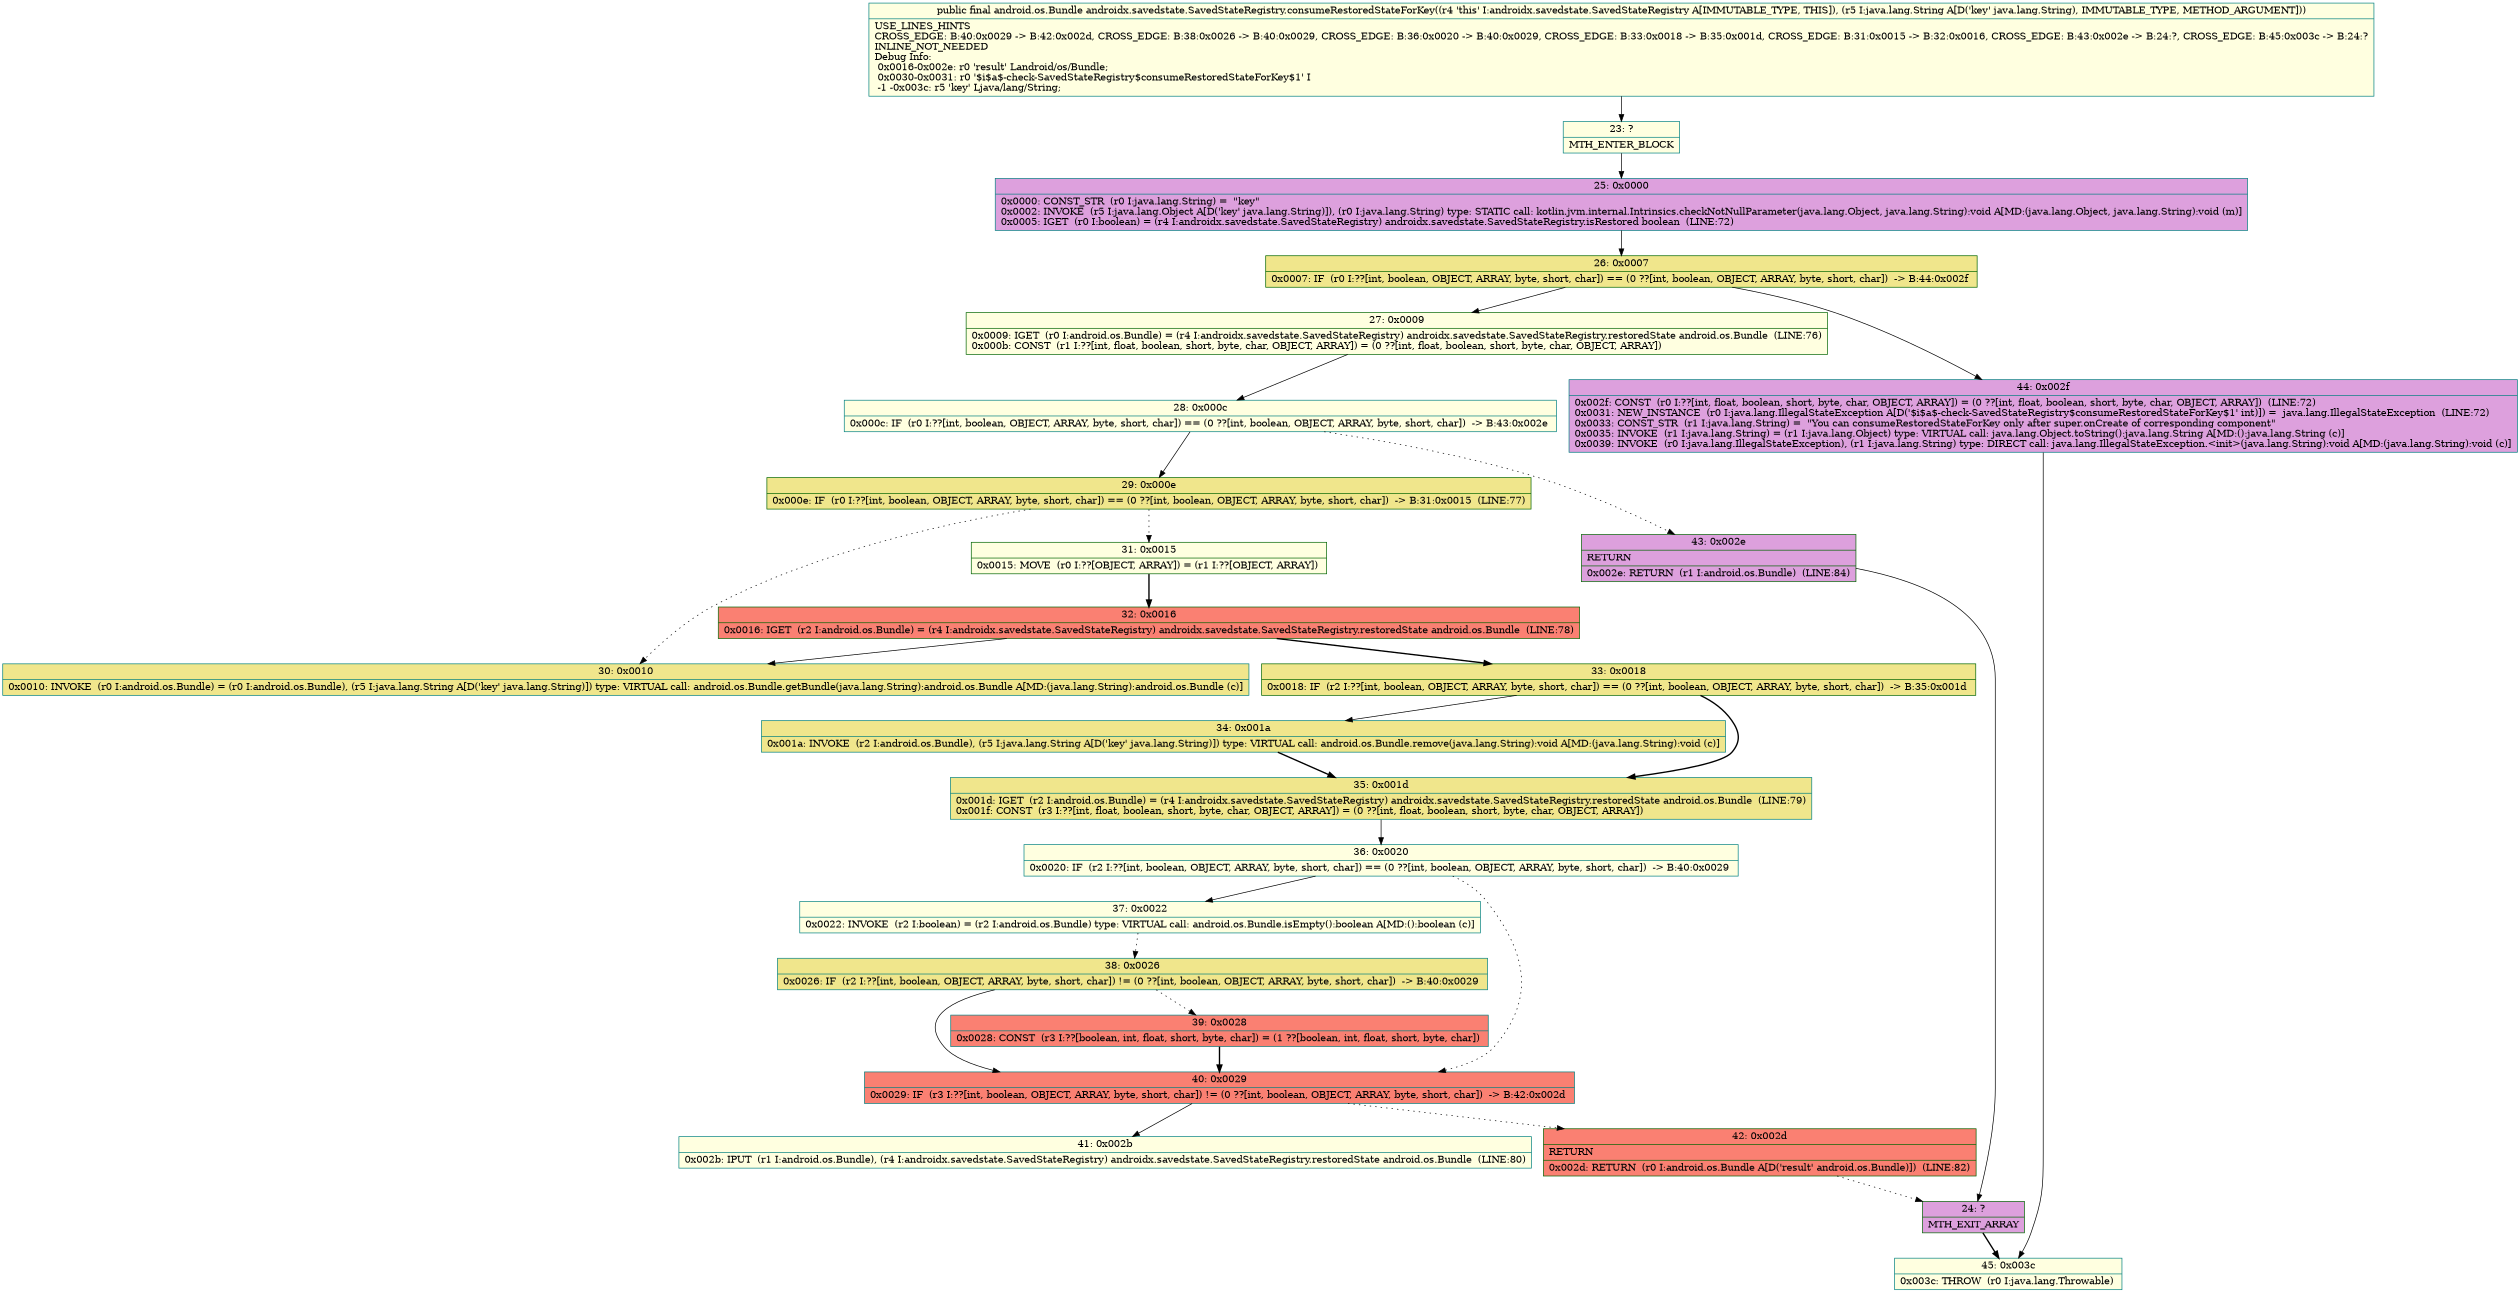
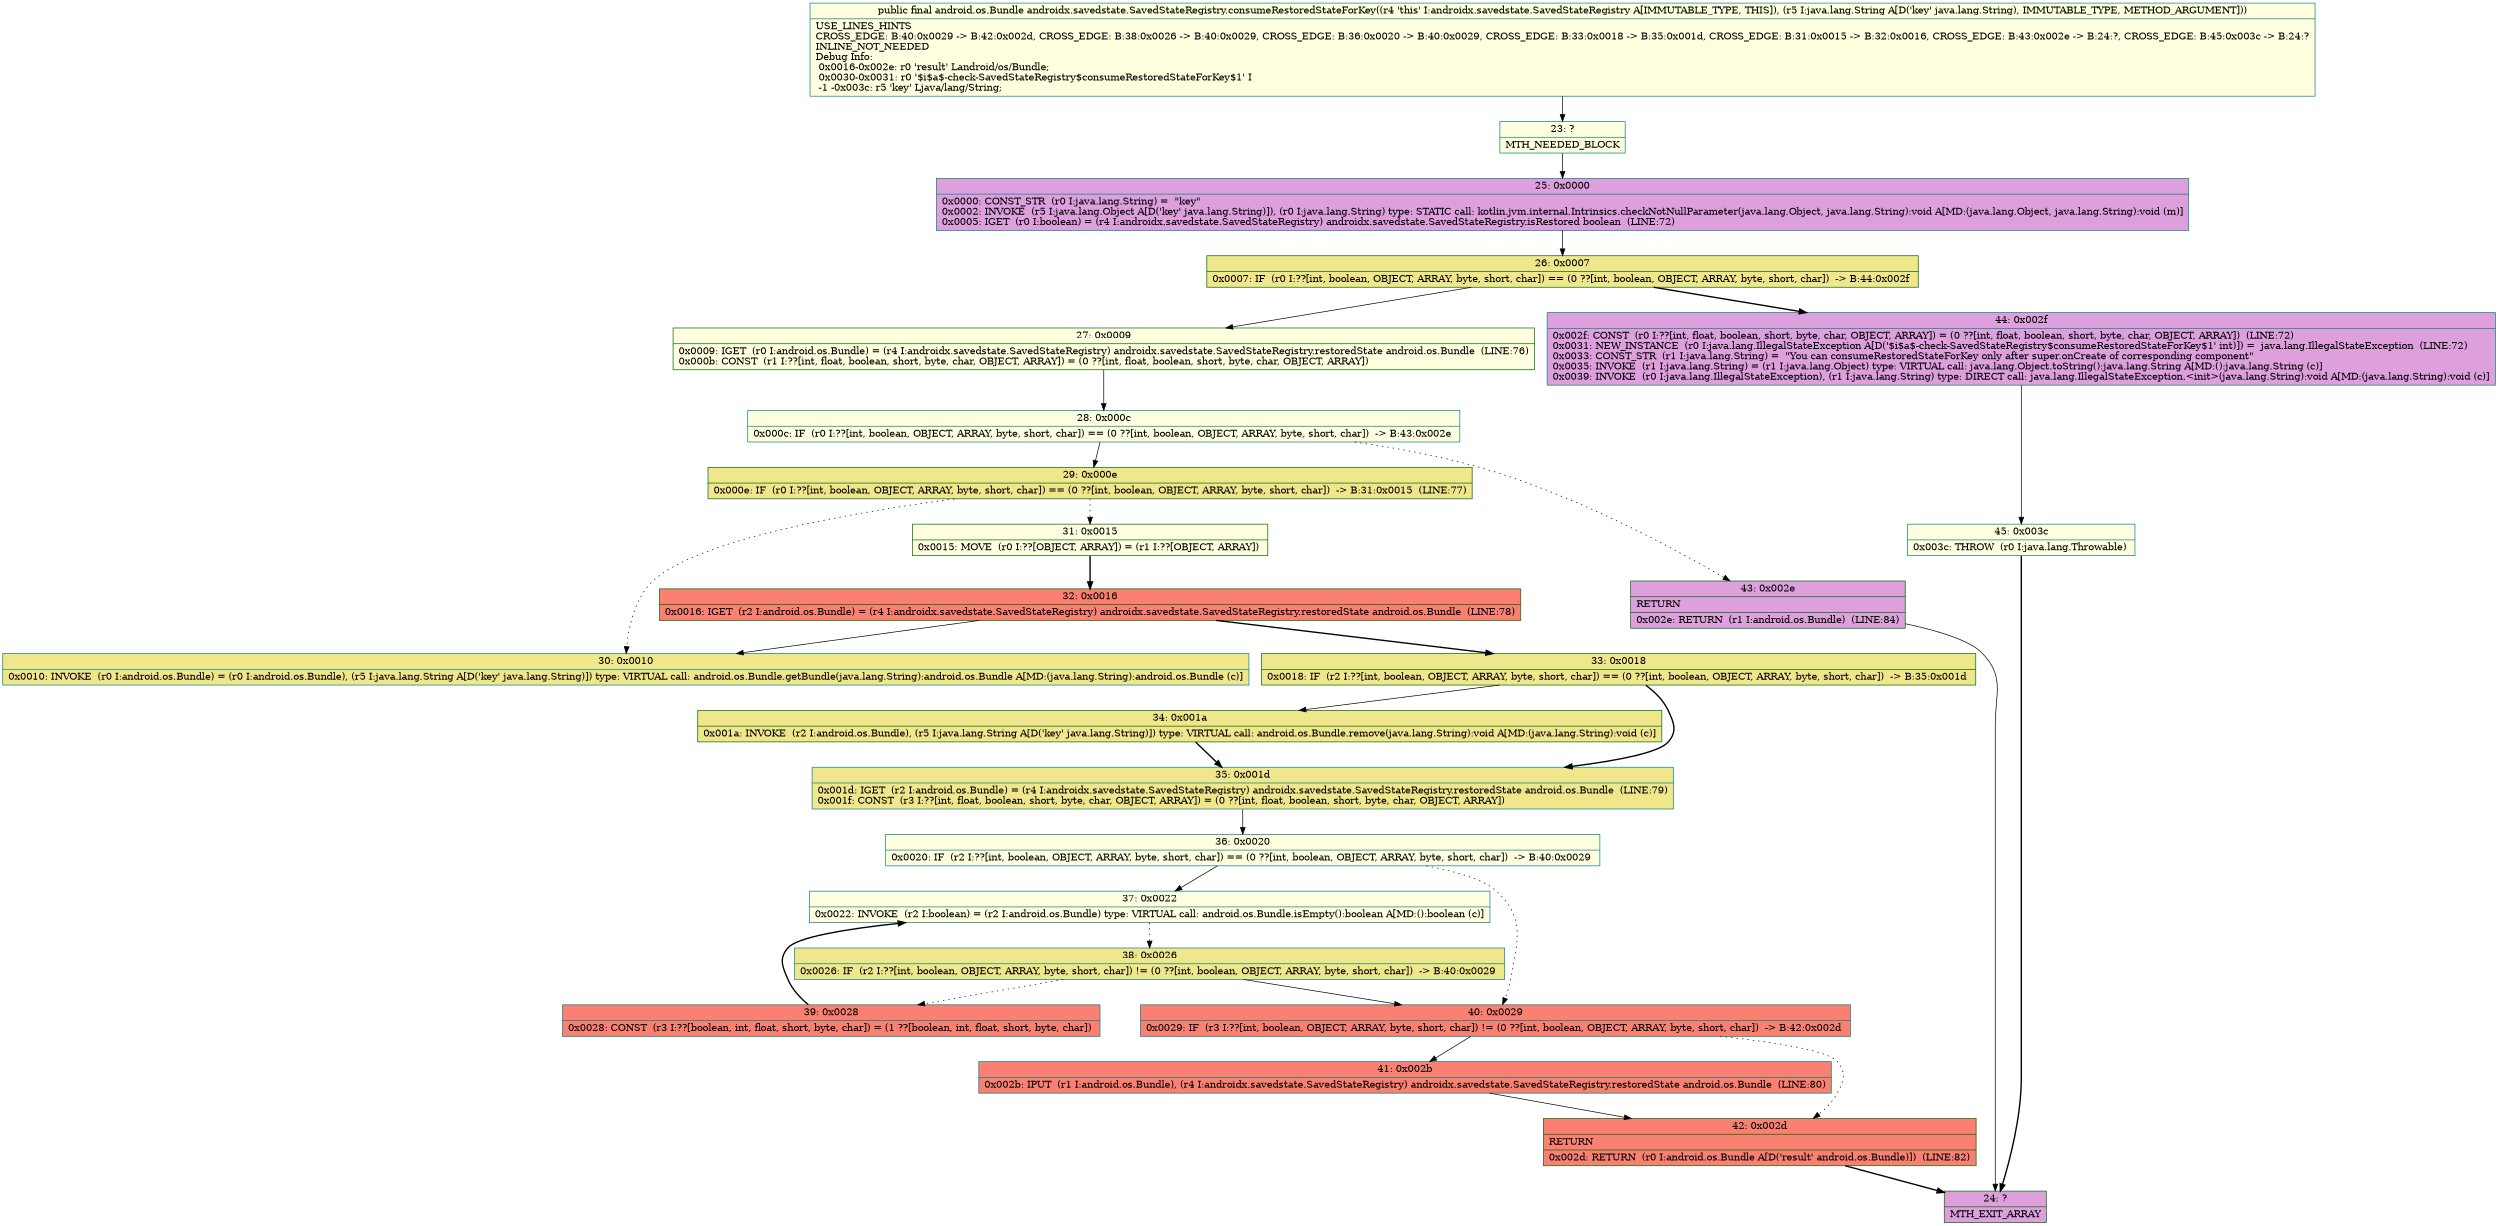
  digraph {
    node [color=teal fillcolor=lightyellow shape=record style=filled]
    edge [style=solid]
-   n1 [label="{23\:\ ?|MTH_ENTER_BLOCK\l}"]
+   n1 [label="{23\:\ ?|MTH_NEEDED_BLOCK\l}"]
    n2 [fillcolor=plum label="{25\:\ 0x0000|0x0000: CONST_STR  (r0 I:java.lang.String) =  \"key\" \l0x0002: INVOKE  (r5 I:java.lang.Object A[D('key' java.lang.String)]), (r0 I:java.lang.String) type: STATIC call: kotlin.jvm.internal.Intrinsics.checkNotNullParameter(java.lang.Object, java.lang.String):void A[MD:(java.lang.Object, java.lang.String):void (m)]\l0x0005: IGET  (r0 I:boolean) = (r4 I:androidx.savedstate.SavedStateRegistry) androidx.savedstate.SavedStateRegistry.isRestored boolean  (LINE:72)\l}"]
    n3 [color=darkgreen fillcolor=khaki label="{26\:\ 0x0007|0x0007: IF  (r0 I:??[int, boolean, OBJECT, ARRAY, byte, short, char]) == (0 ??[int, boolean, OBJECT, ARRAY, byte, short, char])  \-\> B:44:0x002f \l}"]
    n4 [color=darkgreen label="{27\:\ 0x0009|0x0009: IGET  (r0 I:android.os.Bundle) = (r4 I:androidx.savedstate.SavedStateRegistry) androidx.savedstate.SavedStateRegistry.restoredState android.os.Bundle  (LINE:76)\l0x000b: CONST  (r1 I:??[int, float, boolean, short, byte, char, OBJECT, ARRAY]) = (0 ??[int, float, boolean, short, byte, char, OBJECT, ARRAY]) \l}"]
    n5 [fillcolor=plum label="{44\:\ 0x002f|0x002f: CONST  (r0 I:??[int, float, boolean, short, byte, char, OBJECT, ARRAY]) = (0 ??[int, float, boolean, short, byte, char, OBJECT, ARRAY])  (LINE:72)\l0x0031: NEW_INSTANCE  (r0 I:java.lang.IllegalStateException A[D('$i$a$\-check\-SavedStateRegistry$consumeRestoredStateForKey$1' int)]) =  java.lang.IllegalStateException  (LINE:72)\l0x0033: CONST_STR  (r1 I:java.lang.String) =  \"You can consumeRestoredStateForKey only after super.onCreate of corresponding component\" \l0x0035: INVOKE  (r1 I:java.lang.String) = (r1 I:java.lang.Object) type: VIRTUAL call: java.lang.Object.toString():java.lang.String A[MD:():java.lang.String (c)]\l0x0039: INVOKE  (r0 I:java.lang.IllegalStateException), (r1 I:java.lang.String) type: DIRECT call: java.lang.IllegalStateException.\<init\>(java.lang.String):void A[MD:(java.lang.String):void (c)]\l}"]
    n6 [label="{28\:\ 0x000c|0x000c: IF  (r0 I:??[int, boolean, OBJECT, ARRAY, byte, short, char]) == (0 ??[int, boolean, OBJECT, ARRAY, byte, short, char])  \-\> B:43:0x002e \l}"]
    n7 [label="{45\:\ 0x003c|0x003c: THROW  (r0 I:java.lang.Throwable) \l}"]
    n8 [color=darkgreen fillcolor=khaki label="{29\:\ 0x000e|0x000e: IF  (r0 I:??[int, boolean, OBJECT, ARRAY, byte, short, char]) == (0 ??[int, boolean, OBJECT, ARRAY, byte, short, char])  \-\> B:31:0x0015  (LINE:77)\l}"]
    n9 [color=darkgreen fillcolor=plum label="{43\:\ 0x002e|RETURN\l|0x002e: RETURN  (r1 I:android.os.Bundle)  (LINE:84)\l}"]
    n10 [fillcolor=khaki label="{30\:\ 0x0010|0x0010: INVOKE  (r0 I:android.os.Bundle) = (r0 I:android.os.Bundle), (r5 I:java.lang.String A[D('key' java.lang.String)]) type: VIRTUAL call: android.os.Bundle.getBundle(java.lang.String):android.os.Bundle A[MD:(java.lang.String):android.os.Bundle (c)]\l}"]
    n11 [color=darkgreen label="{31\:\ 0x0015|0x0015: MOVE  (r0 I:??[OBJECT, ARRAY]) = (r1 I:??[OBJECT, ARRAY]) \l}"]
    n12 [color=darkgreen fillcolor=plum label="{24\:\ ?|MTH_EXIT_ARRAY\l}"]
    n13 [color=darkgreen fillcolor=salmon label="{32\:\ 0x0016|0x0016: IGET  (r2 I:android.os.Bundle) = (r4 I:androidx.savedstate.SavedStateRegistry) androidx.savedstate.SavedStateRegistry.restoredState android.os.Bundle  (LINE:78)\l}"]
    n14 [color=darkgreen fillcolor=khaki label="{33\:\ 0x0018|0x0018: IF  (r2 I:??[int, boolean, OBJECT, ARRAY, byte, short, char]) == (0 ??[int, boolean, OBJECT, ARRAY, byte, short, char])  \-\> B:35:0x001d \l}"]
-   n15 [fillcolor=khaki label="{34\:\ 0x001a|0x001a: INVOKE  (r2 I:android.os.Bundle), (r5 I:java.lang.String A[D('key' java.lang.String)]) type: VIRTUAL call: android.os.Bundle.remove(java.lang.String):void A[MD:(java.lang.String):void (c)]\l}"]
+   n15 [color=darkgreen fillcolor=khaki label="{34\:\ 0x001a|0x001a: INVOKE  (r2 I:android.os.Bundle), (r5 I:java.lang.String A[D('key' java.lang.String)]) type: VIRTUAL call: android.os.Bundle.remove(java.lang.String):void A[MD:(java.lang.String):void (c)]\l}"]
    n16 [fillcolor=khaki label="{35\:\ 0x001d|0x001d: IGET  (r2 I:android.os.Bundle) = (r4 I:androidx.savedstate.SavedStateRegistry) androidx.savedstate.SavedStateRegistry.restoredState android.os.Bundle  (LINE:79)\l0x001f: CONST  (r3 I:??[int, float, boolean, short, byte, char, OBJECT, ARRAY]) = (0 ??[int, float, boolean, short, byte, char, OBJECT, ARRAY]) \l}"]
    n17 [label="{36\:\ 0x0020|0x0020: IF  (r2 I:??[int, boolean, OBJECT, ARRAY, byte, short, char]) == (0 ??[int, boolean, OBJECT, ARRAY, byte, short, char])  \-\> B:40:0x0029 \l}"]
    n18 [label="{37\:\ 0x0022|0x0022: INVOKE  (r2 I:boolean) = (r2 I:android.os.Bundle) type: VIRTUAL call: android.os.Bundle.isEmpty():boolean A[MD:():boolean (c)]\l}"]
    n19 [fillcolor=salmon label="{40\:\ 0x0029|0x0029: IF  (r3 I:??[int, boolean, OBJECT, ARRAY, byte, short, char]) != (0 ??[int, boolean, OBJECT, ARRAY, byte, short, char])  \-\> B:42:0x002d \l}"]
    n20 [fillcolor=khaki label="{38\:\ 0x0026|0x0026: IF  (r2 I:??[int, boolean, OBJECT, ARRAY, byte, short, char]) != (0 ??[int, boolean, OBJECT, ARRAY, byte, short, char])  \-\> B:40:0x0029 \l}"]
-   n21 [label="{41\:\ 0x002b|0x002b: IPUT  (r1 I:android.os.Bundle), (r4 I:androidx.savedstate.SavedStateRegistry) androidx.savedstate.SavedStateRegistry.restoredState android.os.Bundle  (LINE:80)\l}"]
+   n21 [fillcolor=salmon label="{41\:\ 0x002b|0x002b: IPUT  (r1 I:android.os.Bundle), (r4 I:androidx.savedstate.SavedStateRegistry) androidx.savedstate.SavedStateRegistry.restoredState android.os.Bundle  (LINE:80)\l}"]
    n22 [color=darkgreen fillcolor=salmon label="{42\:\ 0x002d|RETURN\l|0x002d: RETURN  (r0 I:android.os.Bundle A[D('result' android.os.Bundle)])  (LINE:82)\l}"]
    n23 [fillcolor=salmon label="{39\:\ 0x0028|0x0028: CONST  (r3 I:??[boolean, int, float, short, byte, char]) = (1 ??[boolean, int, float, short, byte, char]) \l}"]
    n24 [label="{public final android.os.Bundle androidx.savedstate.SavedStateRegistry.consumeRestoredStateForKey((r4 'this' I:androidx.savedstate.SavedStateRegistry A[IMMUTABLE_TYPE, THIS]), (r5 I:java.lang.String A[D('key' java.lang.String), IMMUTABLE_TYPE, METHOD_ARGUMENT]))  | USE_LINES_HINTS\lCROSS_EDGE: B:40:0x0029 \-\> B:42:0x002d, CROSS_EDGE: B:38:0x0026 \-\> B:40:0x0029, CROSS_EDGE: B:36:0x0020 \-\> B:40:0x0029, CROSS_EDGE: B:33:0x0018 \-\> B:35:0x001d, CROSS_EDGE: B:31:0x0015 \-\> B:32:0x0016, CROSS_EDGE: B:43:0x002e \-\> B:24:?, CROSS_EDGE: B:45:0x003c \-\> B:24:?\lINLINE_NOT_NEEDED\lDebug Info:\l  0x0016\-0x002e: r0 'result' Landroid\/os\/Bundle;\l  0x0030\-0x0031: r0 '$i$a$\-check\-SavedStateRegistry$consumeRestoredStateForKey$1' I\l  \-1 \-0x003c: r5 'key' Ljava\/lang\/String;\l}"]
    n1 -> n2
    n2 -> n3
    n3 -> n4
-   n3 -> n5
+   n3 -> n5 [style=bold]
    n4 -> n6
    n5 -> n7
    n6 -> n8
    n6 -> n9 [style=dotted]
-   n12 -> n7 [style=bold]
+   n7 -> n12 [style=bold]
    n8 -> n10 [style=dotted]
    n8 -> n11 [style=dotted]
    n9 -> n12
    n11 -> n13 [style=bold]
    n13 -> n10
    n13 -> n14 [style=bold]
    n14 -> n15
    n14 -> n16 [style=bold]
    n15 -> n16 [style=bold]
    n16 -> n17
    n17 -> n18
    n17 -> n19 [style=dotted]
    n18 -> n20 [style=dotted]
    n19 -> n21
    n19 -> n22 [style=dotted]
    n20 -> n19
    n20 -> n23 [style=dotted]
-   n22 -> n12 [style=dotted]
-   n23 -> n19 [style=bold]
+   n21 -> n22
+   n22 -> n12 [style=bold]
+   n23 -> n18 [style=bold]
    n24 -> n1
  }
